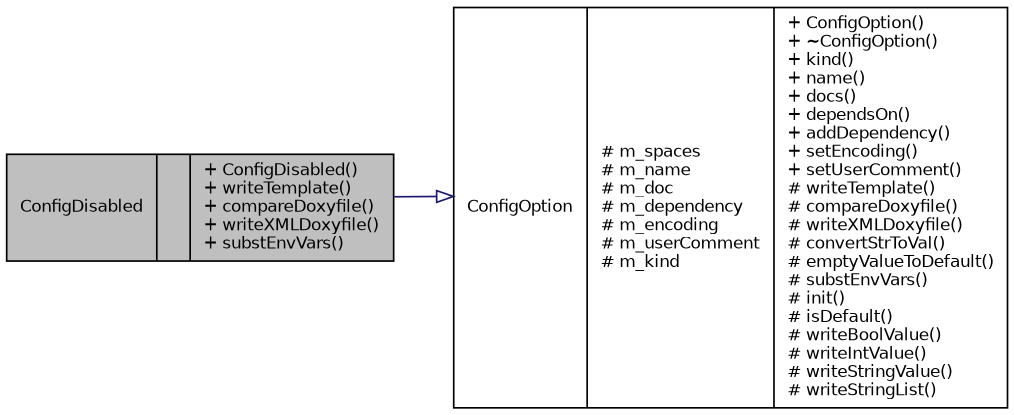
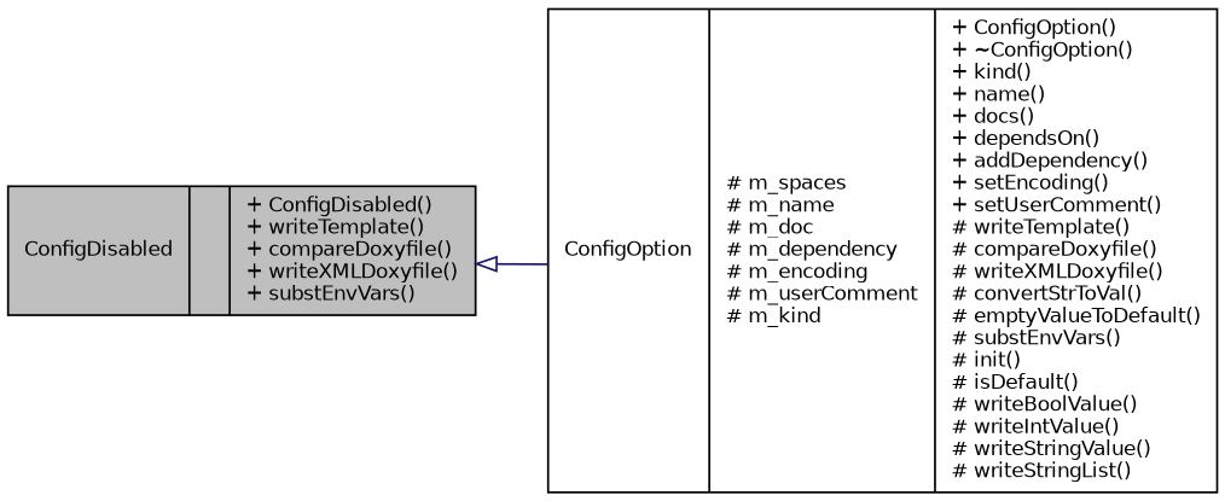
  digraph {
    rankdir=LR
    node [color=black fontname=Helvetica fontsize=10 shape=record style=filled]
    n1 [fillcolor=grey75 fontcolor=black height=0.2 label="{ConfigDisabled\n||+ ConfigDisabled()\l+ writeTemplate()\l+ compareDoxyfile()\l+ writeXMLDoxyfile()\l+ substEnvVars()\l}" width=0.4]
    n2 [fillcolor=white height=0.2 label="{ConfigOption\n|# m_spaces\l# m_name\l# m_doc\l# m_dependency\l# m_encoding\l# m_userComment\l# m_kind\l|+ ConfigOption()\l+ ~ConfigOption()\l+ kind()\l+ name()\l+ docs()\l+ dependsOn()\l+ addDependency()\l+ setEncoding()\l+ setUserComment()\l# writeTemplate()\l# compareDoxyfile()\l# writeXMLDoxyfile()\l# convertStrToVal()\l# emptyValueToDefault()\l# substEnvVars()\l# init()\l# isDefault()\l# writeBoolValue()\l# writeIntValue()\l# writeStringValue()\l# writeStringList()\l}" width=0.4]
-   n2 -> n1 [arrowtail=onormal color=midnightblue dir=back fontname=Helvetica fontsize=10 labelfontname=Helvetica labelfontsize=10 style=solid]
+   n1 -> n2 [arrowtail=onormal color=midnightblue dir=back fontname=Helvetica fontsize=10 labelfontname=Helvetica labelfontsize=10 style=solid]
  }
